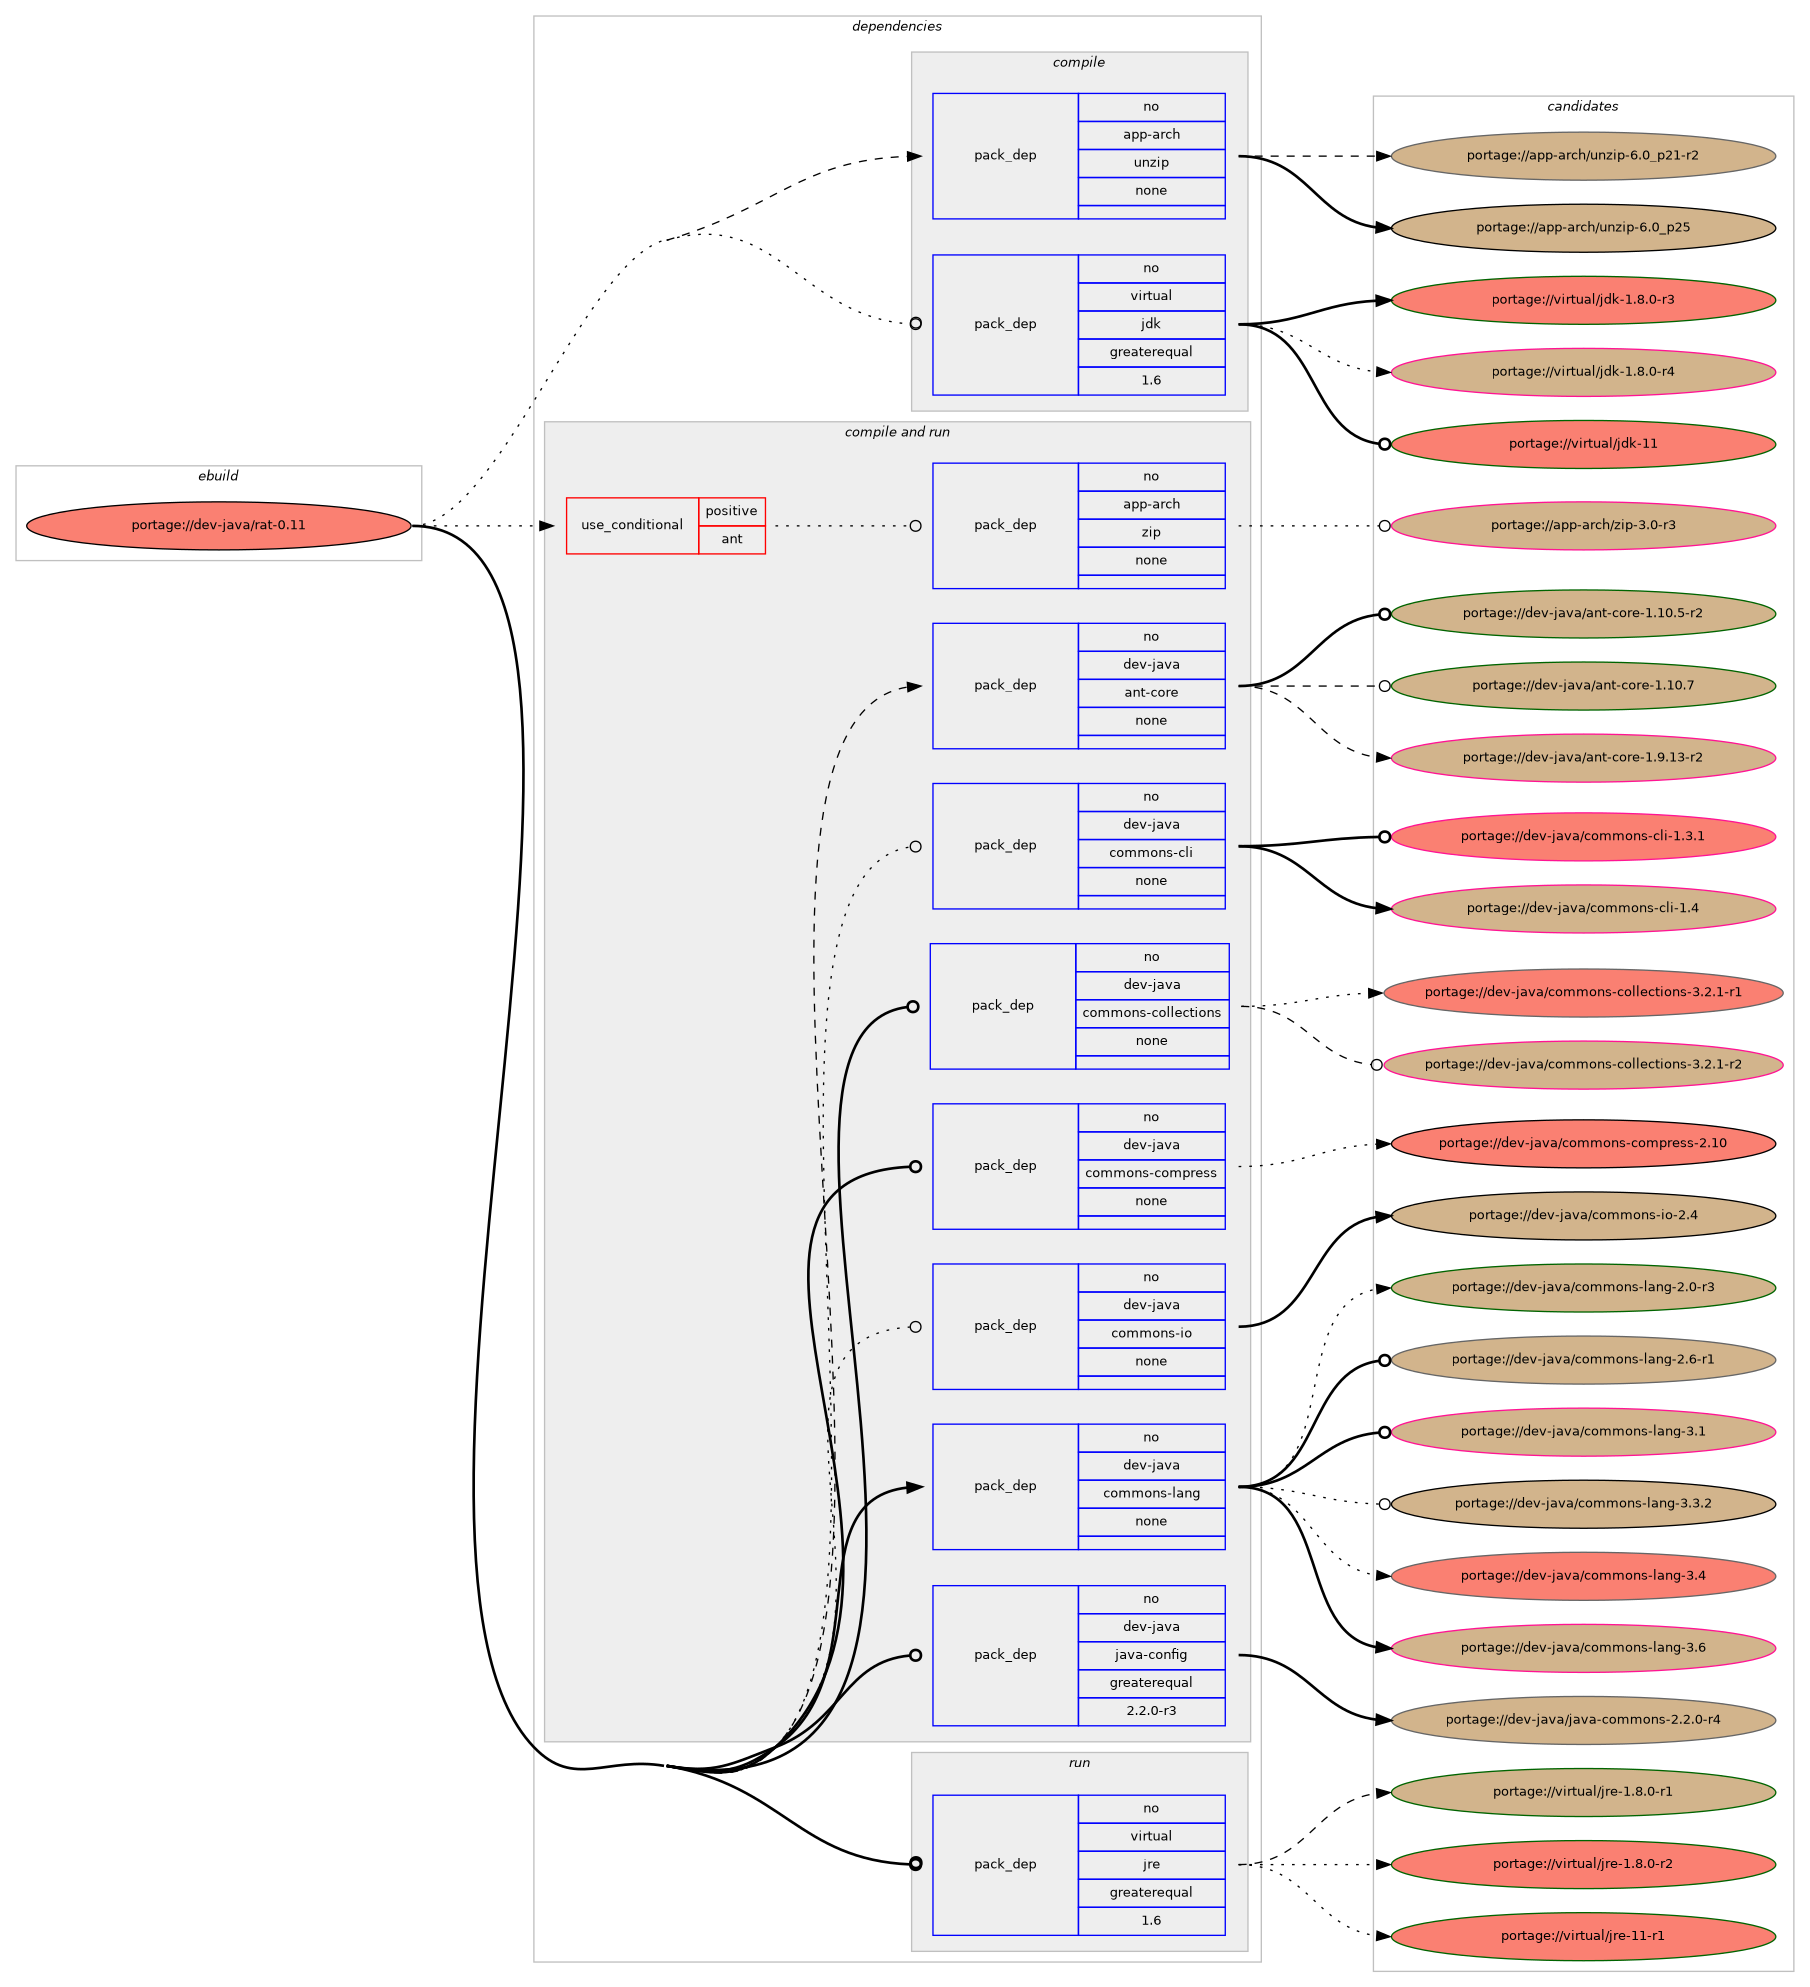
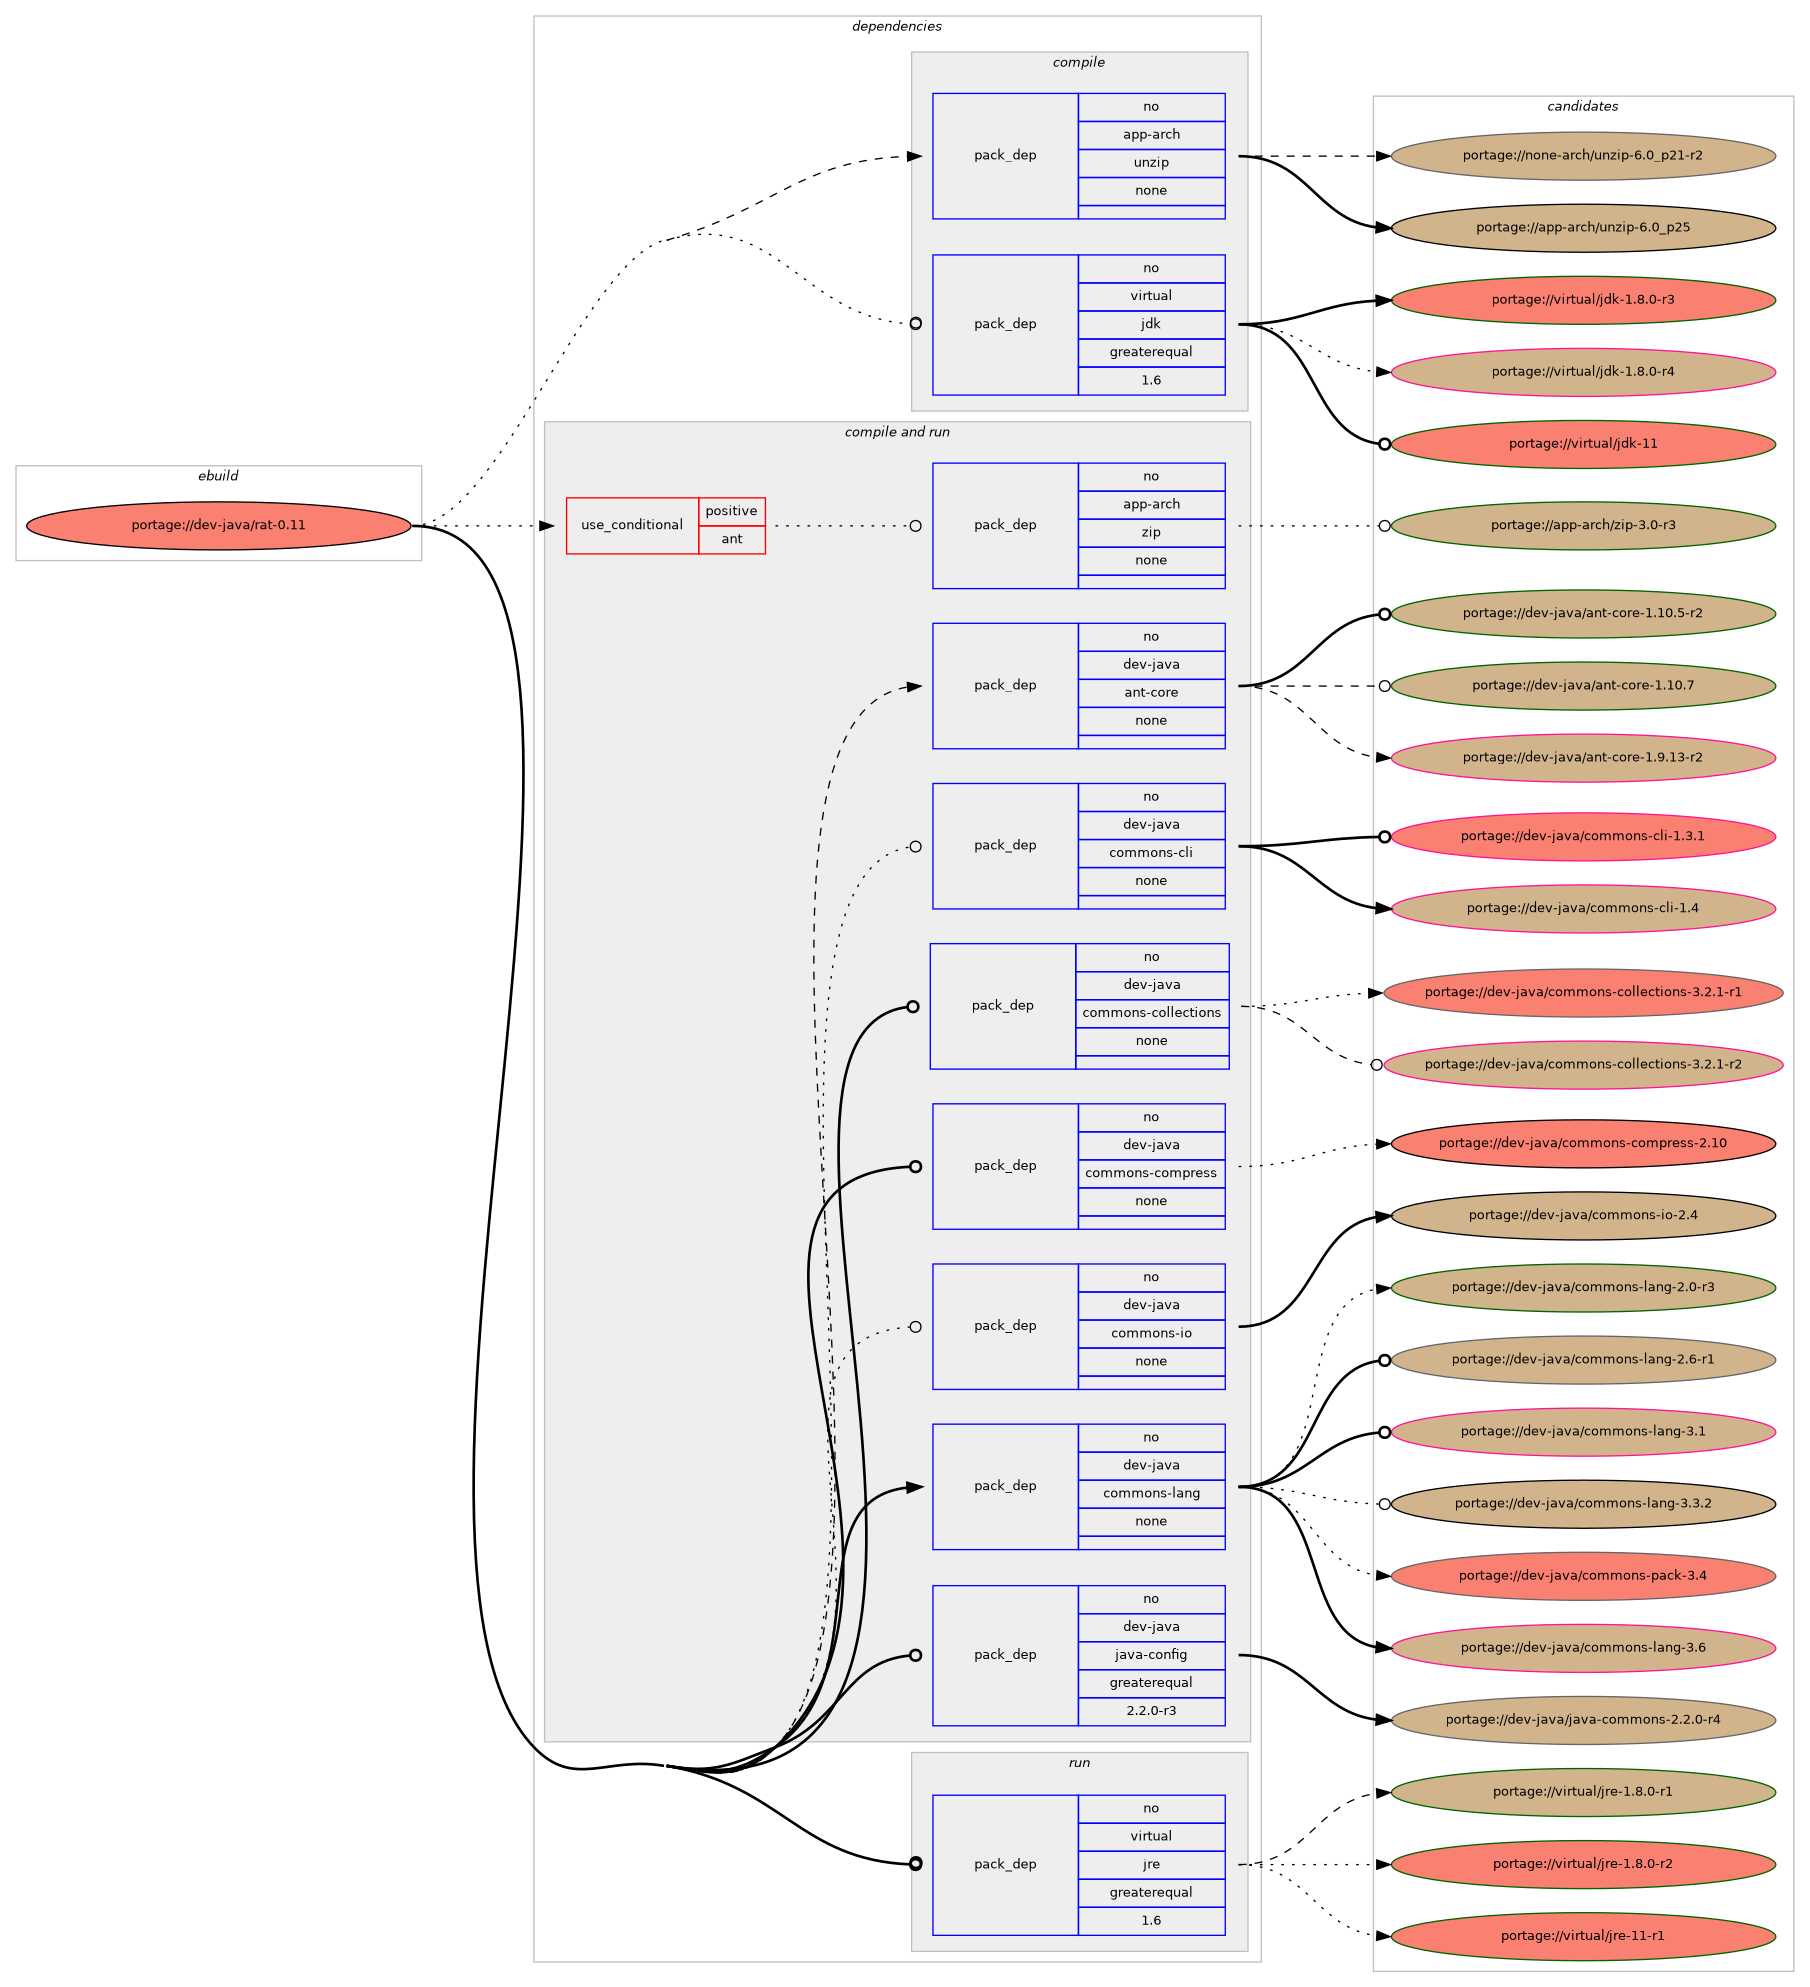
  digraph {
    compound=true
    concentrate=true
    fontname=Helvetica
    fontsize=10
    newrank=true
    rankdir=LR
    ranksep=1.5
    node [color=blue fillcolor=tan fontname=Helvetica fontsize=10 style=filled]
    edge [arrowhead=normal headport=w style=bold tailport=e weight=100]
    n1 [color=black fillcolor=salmon label="portage://dev-java/rat-0.11" width=4]
    n2 [label=<<TABLE BORDER="0" CELLBORDER="1" CELLSPACING="0" CELLPADDING="4" WIDTH="220"><TR><TD ROWSPAN="6" CELLPADDING="30">pack_dep</TD></TR><TR><TD WIDTH="110">no</TD></TR><TR><TD>app-arch</TD></TR><TR><TD>unzip</TD></TR><TR><TD>none</TD></TR><TR><TD></TD></TR></TABLE>> shape=none fillcolor="" style=""]
    n3 [label=<<TABLE BORDER="0" CELLBORDER="1" CELLSPACING="0" CELLPADDING="4" WIDTH="220"><TR><TD ROWSPAN="6" CELLPADDING="30">pack_dep</TD></TR><TR><TD WIDTH="110">no</TD></TR><TR><TD>virtual</TD></TR><TR><TD>jdk</TD></TR><TR><TD>greaterequal</TD></TR><TR><TD>1.6</TD></TR></TABLE>> shape=none fillcolor="" style=""]
    n4 [label=<<TABLE BORDER="0" CELLBORDER="1" CELLSPACING="0" CELLPADDING="4" WIDTH="220"><TR><TD ROWSPAN="6" CELLPADDING="30">pack_dep</TD></TR><TR><TD WIDTH="110">no</TD></TR><TR><TD>app-arch</TD></TR><TR><TD>zip</TD></TR><TR><TD>none</TD></TR><TR><TD></TD></TR></TABLE>> shape=none fillcolor="" style=""]
    n5 [color=red label=<<TABLE BORDER="0" CELLBORDER="1" CELLSPACING="0" CELLPADDING="4"><TR><TD ROWSPAN="3" CELLPADDING="10">use_conditional</TD></TR><TR><TD>positive</TD></TR><TR><TD>ant</TD></TR></TABLE>> shape=none fillcolor="" style=""]
    n6 [label=<<TABLE BORDER="0" CELLBORDER="1" CELLSPACING="0" CELLPADDING="4" WIDTH="220"><TR><TD ROWSPAN="6" CELLPADDING="30">pack_dep</TD></TR><TR><TD WIDTH="110">no</TD></TR><TR><TD>dev-java</TD></TR><TR><TD>ant-core</TD></TR><TR><TD>none</TD></TR><TR><TD></TD></TR></TABLE>> shape=none fillcolor="" style=""]
    n7 [label=<<TABLE BORDER="0" CELLBORDER="1" CELLSPACING="0" CELLPADDING="4" WIDTH="220"><TR><TD ROWSPAN="6" CELLPADDING="30">pack_dep</TD></TR><TR><TD WIDTH="110">no</TD></TR><TR><TD>dev-java</TD></TR><TR><TD>commons-cli</TD></TR><TR><TD>none</TD></TR><TR><TD></TD></TR></TABLE>> shape=none fillcolor="" style=""]
    n8 [label=<<TABLE BORDER="0" CELLBORDER="1" CELLSPACING="0" CELLPADDING="4" WIDTH="220"><TR><TD ROWSPAN="6" CELLPADDING="30">pack_dep</TD></TR><TR><TD WIDTH="110">no</TD></TR><TR><TD>dev-java</TD></TR><TR><TD>commons-collections</TD></TR><TR><TD>none</TD></TR><TR><TD></TD></TR></TABLE>> shape=none fillcolor="" style=""]
    n9 [label=<<TABLE BORDER="0" CELLBORDER="1" CELLSPACING="0" CELLPADDING="4" WIDTH="220"><TR><TD ROWSPAN="6" CELLPADDING="30">pack_dep</TD></TR><TR><TD WIDTH="110">no</TD></TR><TR><TD>dev-java</TD></TR><TR><TD>commons-compress</TD></TR><TR><TD>none</TD></TR><TR><TD></TD></TR></TABLE>> shape=none fillcolor="" style=""]
    n10 [label=<<TABLE BORDER="0" CELLBORDER="1" CELLSPACING="0" CELLPADDING="4" WIDTH="220"><TR><TD ROWSPAN="6" CELLPADDING="30">pack_dep</TD></TR><TR><TD WIDTH="110">no</TD></TR><TR><TD>dev-java</TD></TR><TR><TD>commons-io</TD></TR><TR><TD>none</TD></TR><TR><TD></TD></TR></TABLE>> shape=none fillcolor="" style=""]
    n11 [label=<<TABLE BORDER="0" CELLBORDER="1" CELLSPACING="0" CELLPADDING="4" WIDTH="220"><TR><TD ROWSPAN="6" CELLPADDING="30">pack_dep</TD></TR><TR><TD WIDTH="110">no</TD></TR><TR><TD>dev-java</TD></TR><TR><TD>commons-lang</TD></TR><TR><TD>none</TD></TR><TR><TD></TD></TR></TABLE>> shape=none fillcolor="" style=""]
    n12 [label=<<TABLE BORDER="0" CELLBORDER="1" CELLSPACING="0" CELLPADDING="4" WIDTH="220"><TR><TD ROWSPAN="6" CELLPADDING="30">pack_dep</TD></TR><TR><TD WIDTH="110">no</TD></TR><TR><TD>dev-java</TD></TR><TR><TD>java-config</TD></TR><TR><TD>greaterequal</TD></TR><TR><TD>2.2.0-r3</TD></TR></TABLE>> shape=none fillcolor="" style=""]
    n13 [label=<<TABLE BORDER="0" CELLBORDER="1" CELLSPACING="0" CELLPADDING="4" WIDTH="220"><TR><TD ROWSPAN="6" CELLPADDING="30">pack_dep</TD></TR><TR><TD WIDTH="110">no</TD></TR><TR><TD>virtual</TD></TR><TR><TD>jre</TD></TR><TR><TD>greaterequal</TD></TR><TR><TD>1.6</TD></TR></TABLE>> shape=none fillcolor="" style=""]
-   n14 [color=gray40 label="portage://app-arch/unzip-6.0_p21-r2" width=4]
+   n14 [color=gray40 label="portage://none-arch/unzip-6.0_p21-r2" width=4]
    n15 [color=black label="portage://app-arch/unzip-6.0_p25" width=4]
    n16 [color=darkgreen fillcolor=salmon label="portage://virtual/jdk-1.8.0-r3" width=4]
    n17 [color=deeppink label="portage://virtual/jdk-1.8.0-r4" width=4]
    n18 [color=darkgreen fillcolor=salmon label="portage://virtual/jdk-11" width=4]
-   n19 [color=deeppink label="portage://app-arch/zip-3.0-r3" width=4]
+   n19 [color=darkgreen label="portage://app-arch/zip-3.0-r3" width=4]
    n20 [color=darkgreen label="portage://dev-java/ant-core-1.10.5-r2" width=4]
    n21 [color=darkgreen label="portage://dev-java/ant-core-1.10.7" width=4]
    n22 [color=deeppink label="portage://dev-java/ant-core-1.9.13-r2" width=4]
    n23 [color=deeppink fillcolor=salmon label="portage://dev-java/commons-cli-1.3.1" width=4]
    n24 [color=deeppink label="portage://dev-java/commons-cli-1.4" width=4]
    n25 [color=gray40 fillcolor=salmon label="portage://dev-java/commons-collections-3.2.1-r1" width=4]
    n26 [color=deeppink label="portage://dev-java/commons-collections-3.2.1-r2" width=4]
    n27 [color=black fillcolor=salmon label="portage://dev-java/commons-compress-2.10" width=4]
    n28 [color=black label="portage://dev-java/commons-io-2.4" width=4]
    n29 [color=darkgreen label="portage://dev-java/commons-lang-2.0-r3" width=4]
    n30 [color=gray40 label="portage://dev-java/commons-lang-2.6-r1" width=4]
    n31 [color=deeppink label="portage://dev-java/commons-lang-3.1" width=4]
    n32 [color=black label="portage://dev-java/commons-lang-3.3.2" width=4]
-   n33 [color=gray40 fillcolor=salmon label="portage://dev-java/commons-lang-3.4" width=4]
+   n33 [color=gray40 fillcolor=salmon label="portage://dev-java/commons-pack-3.4" width=4]
    n34 [color=deeppink label="portage://dev-java/commons-lang-3.6" width=4]
    n35 [color=gray40 label="portage://dev-java/java-commons-2.2.0-r4" width=4]
    n36 [color=darkgreen label="portage://virtual/jre-1.8.0-r1" width=4]
    n37 [color=darkgreen fillcolor=salmon label="portage://virtual/jre-1.8.0-r2" width=4]
    n38 [color=darkgreen fillcolor=salmon label="portage://virtual/jre-11-r1" width=4]
    subgraph cluster_1 {
      color=gray
      label=<<i>ebuild</i>>
      rank=same
      n1
    }
    subgraph cluster_2 {
      color=gray
      label=<<i>dependencies</i>>
      subgraph cluster_3 {
        color=gray
        fillcolor="#eeeeee"
        label=<<i>compile</i>>
        style=filled
        subgraph sub_4 {
          color=gray
          fillcolor="#eeeeee"
          label=<<i>compile</i>>
          style=filled
          n2
        }
        subgraph sub_5 {
          color=gray
          fillcolor="#eeeeee"
          label=<<i>compile</i>>
          style=filled
          n3
        }
      }
      subgraph cluster_6 {
        color=gray
        fillcolor="#eeeeee"
        label=<<i>compile and run</i>>
        style=filled
        subgraph sub_7 {
          color=gray
          fillcolor="#eeeeee"
          label=<<i>compile and run</i>>
          style=filled
          n5
          subgraph sub_8 {
            color=gray
            fillcolor="#eeeeee"
            label=<<i>compile and run</i>>
            style=filled
            n4
          }
        }
        subgraph sub_9 {
          color=gray
          fillcolor="#eeeeee"
          label=<<i>compile and run</i>>
          style=filled
          n6
        }
        subgraph sub_10 {
          color=gray
          fillcolor="#eeeeee"
          label=<<i>compile and run</i>>
          style=filled
          n7
        }
        subgraph sub_11 {
          color=gray
          fillcolor="#eeeeee"
          label=<<i>compile and run</i>>
          style=filled
          n8
        }
        subgraph sub_12 {
          color=gray
          fillcolor="#eeeeee"
          label=<<i>compile and run</i>>
          style=filled
          n9
        }
        subgraph sub_13 {
          color=gray
          fillcolor="#eeeeee"
          label=<<i>compile and run</i>>
          style=filled
          n10
        }
        subgraph sub_14 {
          color=gray
          fillcolor="#eeeeee"
          label=<<i>compile and run</i>>
          style=filled
          n11
        }
        subgraph sub_15 {
          color=gray
          fillcolor="#eeeeee"
          label=<<i>compile and run</i>>
          style=filled
          n12
        }
      }
      subgraph cluster_16 {
        color=gray
        fillcolor="#eeeeee"
        label=<<i>run</i>>
        style=filled
        subgraph sub_17 {
          color=gray
          fillcolor="#eeeeee"
          label=<<i>run</i>>
          style=filled
          n13
        }
      }
    }
    subgraph cluster_18 {
      color=gray
      label=<<i>candidates</i>>
      rank=same
      subgraph sub_19 {
        color=black
        label=<<i>candidates</i>>
        nodesep=1
        rank=same
        n14
        n15
      }
      subgraph sub_20 {
        color=black
        label=<<i>candidates</i>>
        nodesep=1
        rank=same
        n16
        n17
        n18
      }
      subgraph sub_21 {
        color=black
        label=<<i>candidates</i>>
        nodesep=1
        rank=same
        n19
      }
      subgraph sub_22 {
        color=black
        label=<<i>candidates</i>>
        nodesep=1
        rank=same
        n20
        n21
        n22
      }
      subgraph sub_23 {
        color=black
        label=<<i>candidates</i>>
        nodesep=1
        rank=same
        n23
        n24
      }
      subgraph sub_24 {
        color=black
        label=<<i>candidates</i>>
        nodesep=1
        rank=same
        n25
        n26
      }
      subgraph sub_25 {
        color=black
        label=<<i>candidates</i>>
        nodesep=1
        rank=same
        n27
      }
      subgraph sub_26 {
        color=black
        label=<<i>candidates</i>>
        nodesep=1
        rank=same
        n28
      }
      subgraph sub_27 {
        color=black
        label=<<i>candidates</i>>
        nodesep=1
        rank=same
        n29
        n30
        n31
        n32
        n33
        n34
      }
      subgraph sub_28 {
        color=black
        label=<<i>candidates</i>>
        nodesep=1
        rank=same
        n35
      }
      subgraph sub_29 {
        color=black
        label=<<i>candidates</i>>
        nodesep=1
        rank=same
        n36
        n37
        n38
      }
    }
    n1 -> n2 [style=dashed weight=20]
    n1 -> n3 [arrowhead=odot style=dotted weight=20]
    n1 -> n5 [style=dotted weight=20]
    n1 -> n6 [style=dashed weight=20]
    n1 -> n7 [arrowhead=odot style=dotted weight=20]
    n1 -> n8 [arrowhead=odot weight=20]
    n1 -> n9 [arrowhead=odot weight=20]
    n1 -> n10 [arrowhead=odot style=dotted weight=20]
    n1 -> n11 [weight=20]
    n1 -> n12 [arrowhead=odot weight=20]
    n1 -> n13 [arrowhead=odot weight=20]
    n2 -> n14 [style=dashed]
    n2 -> n15
    n3 -> n16
    n3 -> n17 [style=dotted]
    n3 -> n18 [arrowhead=odot]
    n4 -> n19 [arrowhead=odot style=dotted]
    n5 -> n4 [arrowhead=odot style=dotted weight=20]
    n6 -> n20 [arrowhead=odot]
    n6 -> n21 [arrowhead=odot style=dashed]
    n6 -> n22 [style=dashed]
    n7 -> n23 [arrowhead=odot]
    n7 -> n24
    n8 -> n25 [style=dotted]
    n8 -> n26 [arrowhead=odot style=dashed]
    n9 -> n27 [style=dotted]
    n10 -> n28
    n11 -> n29 [style=dotted]
    n11 -> n30 [arrowhead=odot]
    n11 -> n31 [arrowhead=odot]
    n11 -> n32 [arrowhead=odot style=dotted]
    n11 -> n33 [style=dotted]
    n11 -> n34
    n12 -> n35
    n13 -> n36 [style=dashed]
    n13 -> n37 [style=dotted]
    n13 -> n38 [style=dotted]
  }
